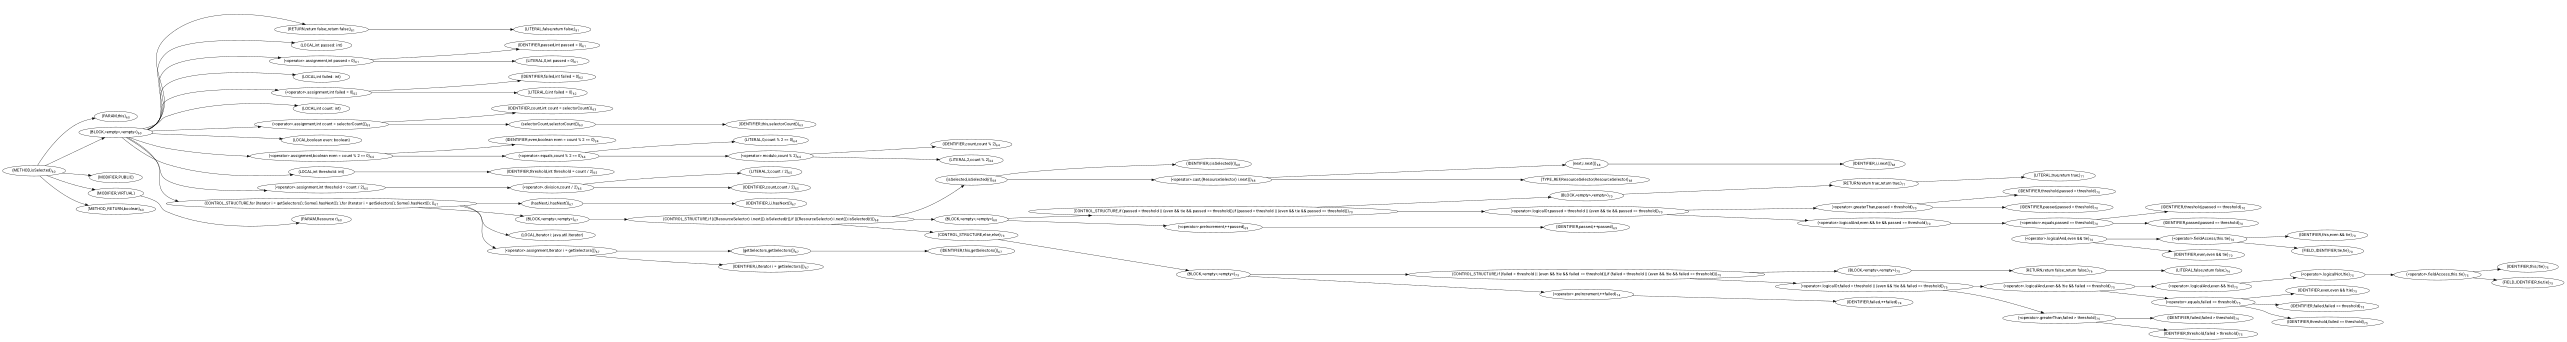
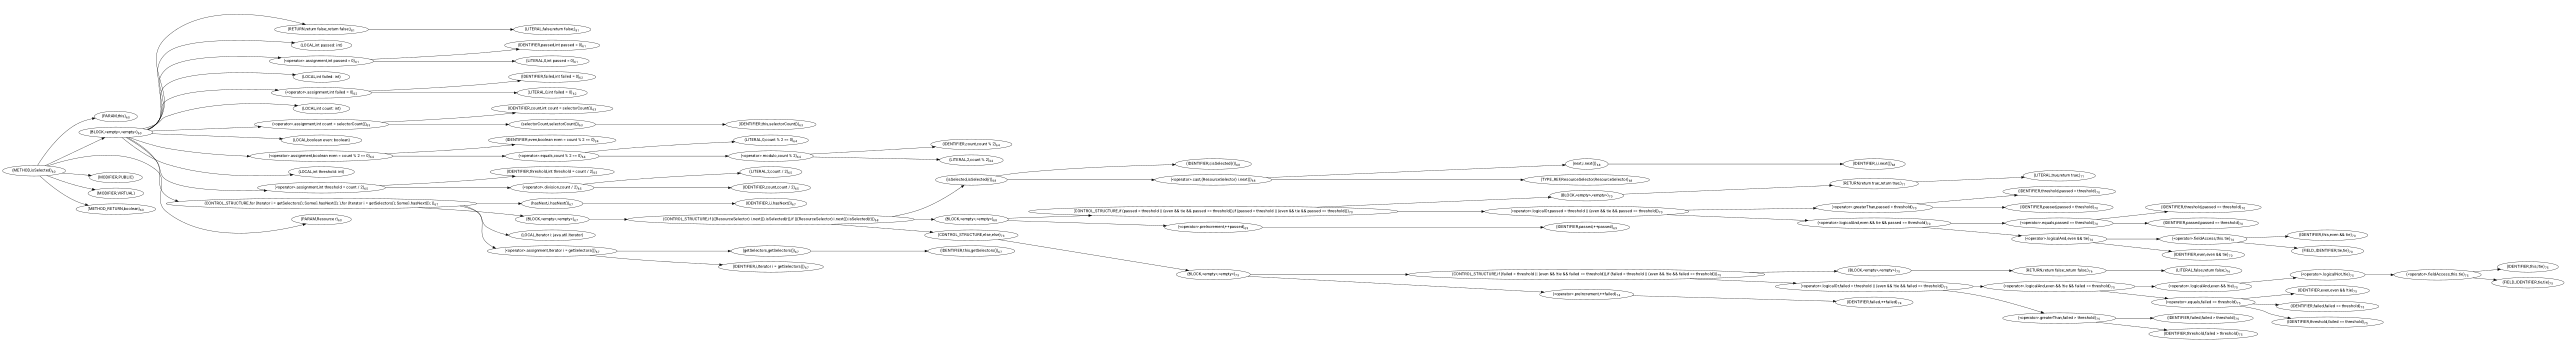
  digraph {
    fontname=Roboto
    rankdir=LR
    node [fontname=Roboto]
    edge [fontname=Roboto]
    n1 [label=<(METHOD,isSelected)<SUB>60</SUB>>]
    n2 [label=<(PARAM,this)<SUB>60</SUB>>]
    n3 [label=<(PARAM,Resource r)<SUB>60</SUB>>]
    n4 [label=<(BLOCK,&lt;empty&gt;,&lt;empty&gt;)<SUB>60</SUB>>]
    n5 [label=<(MODIFIER,PUBLIC)>]
    n6 [label=<(MODIFIER,VIRTUAL)>]
    n7 [label=<(METHOD_RETURN,boolean)<SUB>60</SUB>>]
    n8 [label=<(LOCAL,int passed: int)>]
    n9 [label=<(&lt;operator&gt;.assignment,int passed = 0)<SUB>61</SUB>>]
    n10 [label=<(LOCAL,int failed: int)>]
    n11 [label=<(&lt;operator&gt;.assignment,int failed = 0)<SUB>62</SUB>>]
    n12 [label=<(LOCAL,int count: int)>]
    n13 [label=<(&lt;operator&gt;.assignment,int count = selectorCount())<SUB>63</SUB>>]
    n14 [label=<(LOCAL,boolean even: boolean)>]
    n15 [label=<(&lt;operator&gt;.assignment,boolean even = count % 2 == 0)<SUB>64</SUB>>]
    n16 [label=<(LOCAL,int threshold: int)>]
    n17 [label=<(&lt;operator&gt;.assignment,int threshold = count / 2)<SUB>65</SUB>>]
    n18 [label=<(CONTROL_STRUCTURE,for (Iterator i = getSelectors(); Some(i.hasNext()); ),for (Iterator i = getSelectors(); Some(i.hasNext()); ))<SUB>67</SUB>>]
    n19 [label=<(RETURN,return false;,return false;)<SUB>81</SUB>>]
    n20 [label=<(IDENTIFIER,passed,int passed = 0)<SUB>61</SUB>>]
    n21 [label=<(LITERAL,0,int passed = 0)<SUB>61</SUB>>]
    n22 [label=<(IDENTIFIER,failed,int failed = 0)<SUB>62</SUB>>]
    n23 [label=<(LITERAL,0,int failed = 0)<SUB>62</SUB>>]
    n24 [label=<(IDENTIFIER,count,int count = selectorCount())<SUB>63</SUB>>]
    n25 [label=<(selectorCount,selectorCount())<SUB>63</SUB>>]
    n26 [label=<(IDENTIFIER,even,boolean even = count % 2 == 0)<SUB>34</SUB>>]
    n27 [label=<(&lt;operator&gt;.equals,count % 2 == 0)<SUB>64</SUB>>]
    n28 [label=<(IDENTIFIER,threshold,int threshold = count / 2)<SUB>65</SUB>>]
    n29 [label=<(&lt;operator&gt;.division,count / 2)<SUB>65</SUB>>]
    n30 [label=<(LOCAL,Iterator i: java.util.Iterator)>]
    n31 [label=<(&lt;operator&gt;.assignment,Iterator i = getSelectors())<SUB>67</SUB>>]
    n32 [label=<(hasNext,i.hasNext())<SUB>67</SUB>>]
    n33 [label=<(BLOCK,&lt;empty&gt;,&lt;empty&gt;)<SUB>67</SUB>>]
    n34 [label=<(LITERAL,false,return false;)<SUB>81</SUB>>]
    n35 [label=<(IDENTIFIER,this,selectorCount())<SUB>63</SUB>>]
    n36 [label=<(&lt;operator&gt;.modulo,count % 2)<SUB>64</SUB>>]
    n37 [label=<(LITERAL,0,count % 2 == 0)<SUB>64</SUB>>]
    n38 [label=<(IDENTIFIER,count,count % 2)<SUB>64</SUB>>]
    n39 [label=<(LITERAL,2,count % 2)<SUB>64</SUB>>]
    n40 [label=<(IDENTIFIER,count,count / 2)<SUB>65</SUB>>]
    n41 [label=<(LITERAL,2,count / 2)<SUB>65</SUB>>]
    n42 [label=<(IDENTIFIER,i,Iterator i = getSelectors())<SUB>67</SUB>>]
    n43 [label=<(getSelectors,getSelectors())<SUB>67</SUB>>]
    n44 [label=<(IDENTIFIER,i,i.hasNext())<SUB>67</SUB>>]
    n45 [label=<(CONTROL_STRUCTURE,if (((ResourceSelector) i.next()).isSelected(r)),if (((ResourceSelector) i.next()).isSelected(r)))<SUB>68</SUB>>]
    n46 [label=<(IDENTIFIER,this,getSelectors())<SUB>67</SUB>>]
    n47 [label=<(isSelected,isSelected(r))<SUB>68</SUB>>]
    n48 [label=<(BLOCK,&lt;empty&gt;,&lt;empty&gt;)<SUB>68</SUB>>]
    n49 [label=<(CONTROL_STRUCTURE,else,else)<SUB>73</SUB>>]
    n50 [label=<(&lt;operator&gt;.cast,(ResourceSelector) i.next())<SUB>68</SUB>>]
    n51 [label=<(IDENTIFIER,r,isSelected(r))<SUB>68</SUB>>]
    n52 [label=<(&lt;operator&gt;.preIncrement,++passed)<SUB>69</SUB>>]
    n53 [label=<(CONTROL_STRUCTURE,if (passed &gt; threshold || (even &amp;&amp; tie &amp;&amp; passed == threshold)),if (passed &gt; threshold || (even &amp;&amp; tie &amp;&amp; passed == threshold)))<SUB>70</SUB>>]
    n54 [label=<(BLOCK,&lt;empty&gt;,&lt;empty&gt;)<SUB>73</SUB>>]
    n55 [label=<(TYPE_REF,ResourceSelector,ResourceSelector)<SUB>68</SUB>>]
    n56 [label=<(next,i.next())<SUB>68</SUB>>]
    n57 [label=<(IDENTIFIER,i,i.next())<SUB>68</SUB>>]
    n58 [label=<(IDENTIFIER,passed,++passed)<SUB>69</SUB>>]
    n59 [label=<(&lt;operator&gt;.logicalOr,passed &gt; threshold || (even &amp;&amp; tie &amp;&amp; passed == threshold))<SUB>70</SUB>>]
    n60 [label=<(BLOCK,&lt;empty&gt;,&lt;empty&gt;)<SUB>70</SUB>>]
    n61 [label=<(&lt;operator&gt;.greaterThan,passed &gt; threshold)<SUB>70</SUB>>]
    n62 [label=<(&lt;operator&gt;.logicalAnd,even &amp;&amp; tie &amp;&amp; passed == threshold)<SUB>70</SUB>>]
    n63 [label=<(RETURN,return true;,return true;)<SUB>71</SUB>>]
    n64 [label=<(IDENTIFIER,passed,passed &gt; threshold)<SUB>70</SUB>>]
    n65 [label=<(IDENTIFIER,threshold,passed &gt; threshold)<SUB>70</SUB>>]
    n66 [label=<(&lt;operator&gt;.logicalAnd,even &amp;&amp; tie)<SUB>70</SUB>>]
    n67 [label=<(&lt;operator&gt;.equals,passed == threshold)<SUB>70</SUB>>]
    n68 [label=<(IDENTIFIER,even,even &amp;&amp; tie)<SUB>70</SUB>>]
    n69 [label=<(&lt;operator&gt;.fieldAccess,this.tie)<SUB>70</SUB>>]
    n70 [label=<(IDENTIFIER,passed,passed == threshold)<SUB>70</SUB>>]
    n71 [label=<(IDENTIFIER,threshold,passed == threshold)<SUB>70</SUB>>]
    n72 [label=<(IDENTIFIER,this,even &amp;&amp; tie)<SUB>70</SUB>>]
    n73 [label=<(FIELD_IDENTIFIER,tie,tie)<SUB>70</SUB>>]
    n74 [label=<(LITERAL,true,return true;)<SUB>71</SUB>>]
    n75 [label=<(&lt;operator&gt;.preIncrement,++failed)<SUB>74</SUB>>]
    n76 [label=<(CONTROL_STRUCTURE,if (failed &gt; threshold || (even &amp;&amp; !tie &amp;&amp; failed == threshold)),if (failed &gt; threshold || (even &amp;&amp; !tie &amp;&amp; failed == threshold)))<SUB>75</SUB>>]
    n77 [label=<(IDENTIFIER,failed,++failed)<SUB>74</SUB>>]
    n78 [label=<(&lt;operator&gt;.logicalOr,failed &gt; threshold || (even &amp;&amp; !tie &amp;&amp; failed == threshold))<SUB>75</SUB>>]
    n79 [label=<(BLOCK,&lt;empty&gt;,&lt;empty&gt;)<SUB>75</SUB>>]
    n80 [label=<(&lt;operator&gt;.greaterThan,failed &gt; threshold)<SUB>75</SUB>>]
    n81 [label=<(&lt;operator&gt;.logicalAnd,even &amp;&amp; !tie &amp;&amp; failed == threshold)<SUB>75</SUB>>]
    n82 [label=<(RETURN,return false;,return false;)<SUB>76</SUB>>]
    n83 [label=<(IDENTIFIER,failed,failed &gt; threshold)<SUB>75</SUB>>]
    n84 [label=<(IDENTIFIER,threshold,failed &gt; threshold)<SUB>75</SUB>>]
    n85 [label=<(&lt;operator&gt;.logicalAnd,even &amp;&amp; !tie)<SUB>75</SUB>>]
    n86 [label=<(&lt;operator&gt;.equals,failed == threshold)<SUB>75</SUB>>]
    n87 [label=<(&lt;operator&gt;.logicalNot,!tie)<SUB>75</SUB>>]
    n88 [label=<(IDENTIFIER,even,even &amp;&amp; !tie)<SUB>75</SUB>>]
    n89 [label=<(IDENTIFIER,failed,failed == threshold)<SUB>75</SUB>>]
    n90 [label=<(IDENTIFIER,threshold,failed == threshold)<SUB>75</SUB>>]
    n91 [label=<(&lt;operator&gt;.fieldAccess,this.tie)<SUB>75</SUB>>]
    n92 [label=<(IDENTIFIER,this,!tie)<SUB>75</SUB>>]
    n93 [label=<(FIELD_IDENTIFIER,tie,tie)<SUB>75</SUB>>]
    n94 [label=<(LITERAL,false,return false;)<SUB>76</SUB>>]
    n1 -> n2
-   n6 -> n3
+   n1 -> n3
    n1 -> n4
    n1 -> n5
    n1 -> n6
    n1 -> n7
    n4 -> n8
    n4 -> n9
    n4 -> n10
    n4 -> n11
    n4 -> n12
    n4 -> n13
    n4 -> n14
    n4 -> n15
    n4 -> n16
    n4 -> n17
    n4 -> n18
    n4 -> n19
    n9 -> n20
    n9 -> n21
    n11 -> n22
    n11 -> n23
    n13 -> n24
    n13 -> n25
    n15 -> n26
    n15 -> n27
-   n16 -> n28
+   n17 -> n28
    n17 -> n29
    n18 -> n30
    n18 -> n31
    n18 -> n32
    n18 -> n33
    n19 -> n34
    n25 -> n35
    n27 -> n36
    n27 -> n37
    n29 -> n40
    n29 -> n41
    n31 -> n42
    n31 -> n43
    n32 -> n44
    n33 -> n45
    n36 -> n38
    n36 -> n39
    n43 -> n46
    n45 -> n47
    n45 -> n48
    n45 -> n49
    n47 -> n50
    n47 -> n51
    n48 -> n52
    n48 -> n53
    n49 -> n54
    n50 -> n55
    n50 -> n56
    n52 -> n58
    n53 -> n59
    n53 -> n60
    n54 -> n75
    n54 -> n76
    n56 -> n57
    n59 -> n61
    n59 -> n62
    n60 -> n63
    n61 -> n64
    n61 -> n65
+   n62 -> n66
    n62 -> n67
    n63 -> n74
    n66 -> n68
    n66 -> n69
    n67 -> n70
    n67 -> n71
    n69 -> n72
    n69 -> n73
    n75 -> n77
    n76 -> n78
    n76 -> n79
    n78 -> n80
    n78 -> n81
    n79 -> n82
    n80 -> n83
    n80 -> n84
    n81 -> n85
    n81 -> n86
    n82 -> n94
    n85 -> n87
    n86 -> n88
    n86 -> n89
    n86 -> n90
    n87 -> n91
    n91 -> n92
    n91 -> n93
  }
